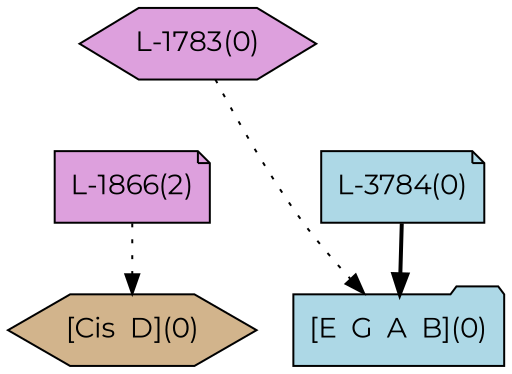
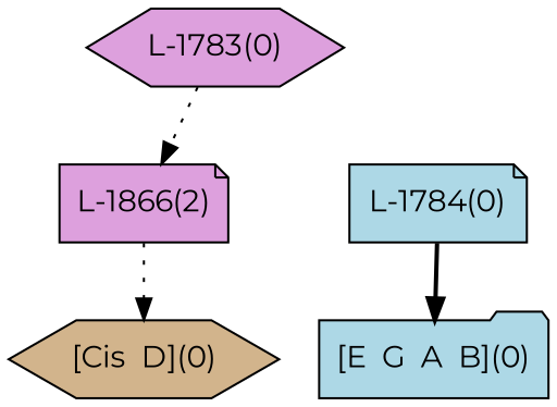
  digraph {
    fontname=Montserrat
    node [fillcolor=plum fontname=Montserrat shape=hexagon style=filled]
    edge [fontname=Montserrat style=dotted]
    "L-1783(0)"
-   "L-1784(0)" [fillcolor=lightblue shape=note label="L-3784(0)"]
+   "L-1784(0)" [fillcolor=lightblue shape=note]
    n3 [label="L-1866(2)" shape=note]
    "[E  G  A  B](0)" [fillcolor=lightblue shape=folder]
    "[Cis  D](0)" [fillcolor=tan]
    subgraph sub_1 {
      rank=min
      "L-1783(0)"
    }
    subgraph sub_2 {
      rank=same
      "L-1784(0)"
      n3
    }
    subgraph sub_3 {
      rank=max
      "[E  G  A  B](0)"
      "[Cis  D](0)"
    }
-   "L-1783(0)" -> "[E  G  A  B](0)"
+   "L-1783(0)" -> n3
    "L-1784(0)" -> "[E  G  A  B](0)" [style=bold]
    n3 -> "[Cis  D](0)"
  }
